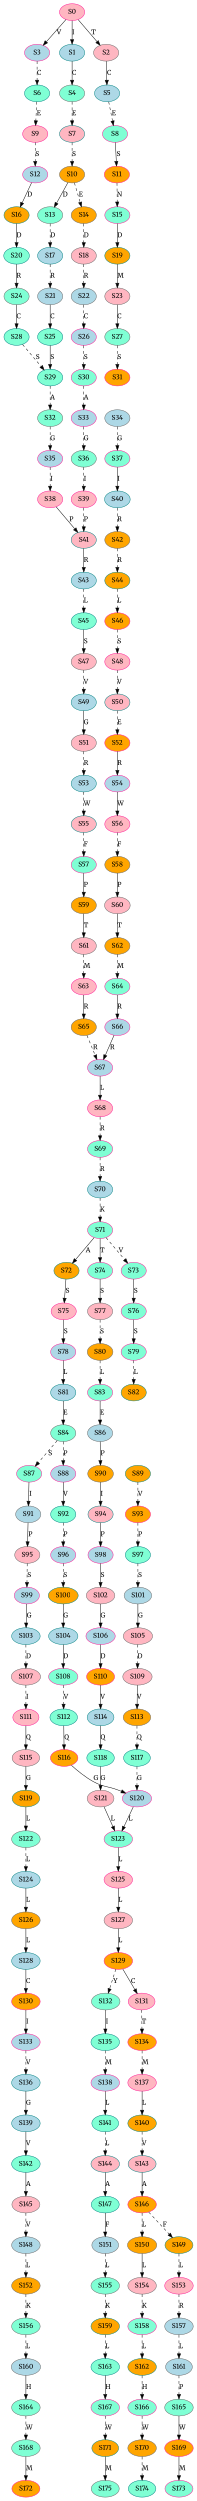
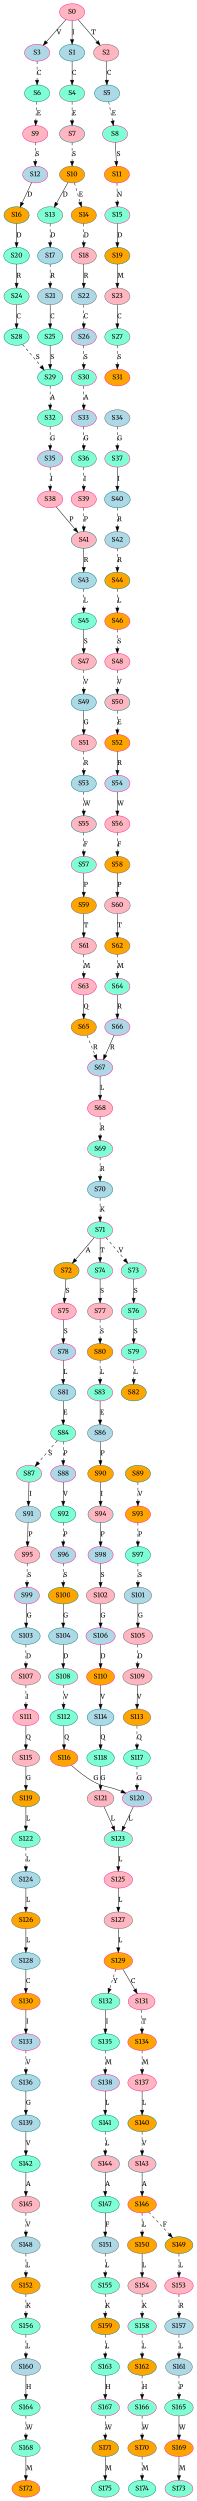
  strict digraph {
    fontname=Merriweather
    node [color=deeppink fillcolor=aquamarine fontname=Merriweather style=filled]
    edge [fontname=Merriweather style=solid]
    S0 [fillcolor=lightpink]
    S1 [color=teal fillcolor=lightblue]
    S2 [color=gray40 fillcolor=lightpink]
    S3 [fillcolor=lightblue]
    S4 [color=gray40]
    S5 [color=teal fillcolor=lightblue]
    S6 [color=teal]
    S7 [color=teal fillcolor=lightpink]
    S8
    S9 [fillcolor=lightpink]
    S10 [color=gray40 fillcolor=orange]
    S11 [fillcolor=orange]
    S12 [fillcolor=lightblue]
    S13 [color=gray40]
    S14 [color=gray40 fillcolor=orange]
    S15
    S16 [color=teal fillcolor=orange]
    S17 [color=teal fillcolor=lightblue]
    S18 [color=gray40 fillcolor=lightpink]
    S19 [color=teal fillcolor=orange]
    S20 [color=teal]
    S21 [color=gray40 fillcolor=lightblue]
    S22 [color=gray40 fillcolor=lightblue]
    S23 [color=gray40 fillcolor=lightpink]
    S24 [color=gray40]
    S25 [color=teal]
    S26 [fillcolor=lightblue]
    S27 [color=gray40]
    S28 [color=teal]
    S29 [color=teal]
    S30
    S31 [fillcolor=orange]
    S32 [color=gray40]
    S33 [fillcolor=lightblue]
    S35 [fillcolor=lightblue]
    S36 [color=gray40]
    S34 [color=gray40 fillcolor=lightblue]
    S37
    S38 [fillcolor=lightpink]
    S39 [fillcolor=lightpink]
    S40 [color=teal fillcolor=lightblue]
    S41 [color=teal fillcolor=lightpink]
-   S42 [color=gray40 fillcolor=orange]
+   S42 [color=gray40 fillcolor=lightblue]
    S43 [color=teal fillcolor=lightblue]
    S44 [color=teal fillcolor=orange]
    S45 [color=teal]
    S46 [fillcolor=orange]
    S47 [color=gray40 fillcolor=lightpink]
    S48 [fillcolor=lightpink]
    S49 [color=teal fillcolor=lightblue]
    S50 [color=teal fillcolor=lightpink]
    S51 [color=gray40 fillcolor=lightpink]
    S52 [fillcolor=orange]
    S53 [color=teal fillcolor=lightblue]
    S54 [fillcolor=lightblue]
    S55 [color=teal fillcolor=lightpink]
    S56 [fillcolor=lightpink]
    S57
    S58 [color=gray40 fillcolor=orange]
    S59 [color=gray40 fillcolor=orange]
    S60 [color=gray40 fillcolor=lightpink]
    S61 [color=gray40 fillcolor=lightpink]
    S62 [color=gray40 fillcolor=orange]
    S63 [fillcolor=lightpink]
    S64
    S65 [color=gray40 fillcolor=orange]
    S66 [fillcolor=lightblue]
    S67 [fillcolor=lightblue]
    S68 [fillcolor=lightpink]
    S69
    S70 [color=teal fillcolor=lightblue]
    S71
    S72 [color=teal fillcolor=orange]
    S73
    S74
    S75 [fillcolor=lightpink]
    S76
    S77 [color=gray40 fillcolor=lightpink]
    S78 [fillcolor=lightblue]
    S79
    S80 [color=gray40 fillcolor=orange]
    S81 [color=teal fillcolor=lightblue]
    S82 [color=teal fillcolor=orange]
    S83
    S84 [color=gray40]
    S86 [color=gray40 fillcolor=lightblue]
    S87
    S88 [fillcolor=lightblue]
    S90 [color=gray40 fillcolor=orange]
    S91 [color=gray40 fillcolor=lightblue]
    S92 [color=teal]
    S89 [color=teal fillcolor=orange]
    S93 [fillcolor=orange]
    S94 [color=teal fillcolor=lightpink]
    S95 [color=gray40 fillcolor=lightpink]
    S96 [fillcolor=lightblue]
    S97 [color=teal]
    S98 [fillcolor=lightblue]
    S99 [fillcolor=lightblue]
    S100 [color=teal fillcolor=orange]
    S101 [color=gray40 fillcolor=lightblue]
    S102 [color=gray40 fillcolor=lightpink]
    S103 [color=teal fillcolor=lightblue]
    S104 [color=teal fillcolor=lightblue]
    S105 [color=gray40 fillcolor=lightpink]
    S106 [fillcolor=lightblue]
    S107 [color=gray40 fillcolor=lightpink]
    S108
    S109 [color=gray40 fillcolor=lightpink]
    S110 [fillcolor=orange]
    S111 [fillcolor=lightpink]
    S112 [color=teal]
    S113 [color=gray40 fillcolor=orange]
    S114 [color=teal fillcolor=lightblue]
    S115 [color=gray40 fillcolor=lightpink]
    S116 [fillcolor=orange]
    S117 [color=teal]
    S118 [color=teal]
    S119 [color=teal fillcolor=orange]
    S120 [fillcolor=lightblue]
    S121 [color=gray40 fillcolor=lightpink]
    S122 [color=gray40]
    S123
    S124 [color=teal fillcolor=lightblue]
    S125 [fillcolor=lightpink]
    S126 [color=gray40 fillcolor=orange]
    S127 [color=gray40 fillcolor=lightpink]
    S128 [color=teal fillcolor=lightblue]
    S129 [fillcolor=orange]
    S130 [fillcolor=orange]
    S131 [fillcolor=lightpink]
    S132 [color=gray40]
    S133 [fillcolor=lightblue]
    S134 [fillcolor=orange]
    S135 [color=teal]
    S136 [color=teal fillcolor=lightblue]
    S137 [fillcolor=lightpink]
    S138 [fillcolor=lightblue]
    S139 [color=teal fillcolor=lightblue]
    S140 [color=teal fillcolor=orange]
    S141 [color=teal]
    S142 [color=teal]
    S143 [color=teal fillcolor=lightpink]
    S144 [color=teal fillcolor=lightpink]
    S145 [color=gray40 fillcolor=lightpink]
    S146 [fillcolor=orange]
    S147 [color=teal]
    S148 [color=gray40 fillcolor=lightblue]
    S149 [color=teal fillcolor=orange]
    S150 [color=gray40 fillcolor=orange]
    S151 [color=gray40 fillcolor=lightblue]
    S152 [color=gray40 fillcolor=orange]
    S153 [fillcolor=lightpink]
    S154 [color=gray40 fillcolor=lightpink]
    S155 [color=gray40]
    S156 [color=gray40]
    S157 [color=gray40 fillcolor=lightblue]
    S158
    S159 [color=teal fillcolor=orange]
    S160 [color=gray40 fillcolor=lightblue]
    S161 [color=gray40 fillcolor=lightblue]
    S162 [color=teal fillcolor=orange]
    S163 [color=teal]
    S164 [color=gray40]
    S165 [color=gray40]
    S166
    S167
    S168 [color=gray40]
    S169 [fillcolor=orange]
    S170 [color=gray40 fillcolor=orange]
    S171 [color=teal fillcolor=orange]
    S172 [fillcolor=orange]
    S173
    S174 [color=teal]
    S175 [color=gray40]
    S0 -> S1 [label=I]
    S0 -> S2 [label=T]
    S0 -> S3 [label=V]
    S1 -> S4 [label=C]
    S2 -> S5 [label=C]
    S3 -> S6 [label=C style=dashed]
    S4 -> S7 [label=E style=dashed]
    S5 -> S8 [label=E style=dashed]
    S6 -> S9 [label=E style=dashed]
    S7 -> S10 [label=S style=dashed]
    S8 -> S11 [label=S]
    S9 -> S12 [label=S style=dashed]
    S10 -> S13 [label=D]
    S10 -> S14 [label=E style=dashed]
    S11 -> S15 [label=N style=dashed]
    S12 -> S16 [label=D]
    S13 -> S17 [label=D style=dashed]
    S14 -> S18 [label=D style=dashed]
    S15 -> S19 [label=D]
    S16 -> S20 [label=D]
    S17 -> S21 [label=R style=dashed]
-   S18 -> S22 [label=R style=dashed]
+   S18 -> S22 [label=R]
    S19 -> S23 [label=M]
    S20 -> S24 [label=R]
    S21 -> S25 [label=C]
    S22 -> S26 [label=C style=dashed]
    S23 -> S27 [label=C]
    S24 -> S28 [label=C]
    S25 -> S29 [label=S]
    S26 -> S30 [label=S style=dashed]
    S27 -> S31 [label=S style=dashed]
    S28 -> S29 [label=S style=dashed]
    S29 -> S32 [label=A style=dashed]
    S30 -> S33 [label=A style=dashed]
    S32 -> S35 [label=G style=dashed]
    S33 -> S36 [label=G style=dashed]
    S35 -> S38 [label=I style=dashed]
    S36 -> S39 [label=I style=dashed]
    S34 -> S37 [label=G style=dashed]
    S37 -> S40 [label=I]
    S38 -> S41 [label=P]
    S39 -> S41 [label=P style=dashed]
    S40 -> S42 [label=R style=dashed]
    S41 -> S43 [label=R]
    S42 -> S44 [label=R style=dashed]
    S43 -> S45 [label=L style=dashed]
    S44 -> S46 [label=L style=dashed]
    S45 -> S47 [label=S]
    S46 -> S48 [label=S style=dashed]
    S47 -> S49 [label=V style=dashed]
    S48 -> S50 [label=V style=dashed]
    S49 -> S51 [label=G]
    S50 -> S52 [label=E style=dashed]
    S51 -> S53 [label=R style=dashed]
    S52 -> S54 [label=R]
    S53 -> S55 [label=W style=dashed]
    S54 -> S56 [label=W]
    S55 -> S57 [label=F style=dashed]
    S56 -> S58 [label=F style=dashed]
    S57 -> S59 [label=P]
    S58 -> S60 [label=P]
    S59 -> S61 [label=T]
    S60 -> S62 [label=T]
    S61 -> S63 [label=M style=dashed]
    S62 -> S64 [label=M style=dashed]
-   S63 -> S65 [label=R]
+   S63 -> S65 [label=Q]
    S64 -> S66 [label=R]
    S65 -> S67 [label=R style=dashed]
    S66 -> S67 [label=R]
    S67 -> S68 [label=L]
    S68 -> S69 [label=R style=dashed]
    S69 -> S70 [label=R style=dashed]
    S70 -> S71 [label=K style=dashed]
    S71 -> S72 [label=A]
    S71 -> S73 [label=V style=dashed]
    S71 -> S74 [label=T]
    S72 -> S75 [label=S]
    S73 -> S76 [label=S]
    S74 -> S77 [label=S]
    S75 -> S78 [label=S]
    S76 -> S79 [label=S]
    S77 -> S80 [label=S style=dashed]
    S78 -> S81 [label=L]
    S79 -> S82 [label=L style=dashed]
    S80 -> S83 [label=L style=dashed]
    S81 -> S84 [label=E]
    S83 -> S86 [label=E]
    S84 -> S87 [label=S style=dashed]
    S84 -> S88 [label=P style=dashed]
    S86 -> S90 [label=P]
    S87 -> S91 [label=I]
    S88 -> S92 [label=V]
    S90 -> S94 [label=I]
    S91 -> S95 [label=P]
    S92 -> S96 [label=P style=dashed]
    S89 -> S93 [label=V style=dashed]
    S93 -> S97 [label=P style=dashed]
    S94 -> S98 [label=P]
    S95 -> S99 [label=S style=dashed]
    S96 -> S100 [label=S style=dashed]
    S97 -> S101 [label=S style=dashed]
    S98 -> S102 [label=S]
    S99 -> S103 [label=G]
    S100 -> S104 [label=G]
    S101 -> S105 [label=G]
    S102 -> S106 [label=G]
    S103 -> S107 [label=D style=dashed]
    S104 -> S108 [label=D]
    S105 -> S109 [label=D style=dashed]
    S106 -> S110 [label=D]
    S107 -> S111 [label=I style=dashed]
    S108 -> S112 [label=V style=dashed]
    S109 -> S113 [label=V]
    S110 -> S114 [label=V]
    S111 -> S115 [label=Q]
    S112 -> S116 [label=Q]
    S113 -> S117 [label=Q style=dashed]
    S114 -> S118 [label=Q]
    S115 -> S119 [label=G]
    S116 -> S120 [label=G]
    S117 -> S120 [label=G style=dashed]
    S118 -> S121 [label=G]
    S119 -> S122 [label=L]
    S120 -> S123 [label=L]
    S121 -> S123 [label=L]
    S122 -> S124 [label=L style=dashed]
    S123 -> S125 [label=L]
    S124 -> S126 [label=L]
    S125 -> S127 [label=L]
    S126 -> S128 [label=L]
    S127 -> S129 [label=L]
    S128 -> S130 [label=C]
    S129 -> S131 [label=C]
    S129 -> S132 [label=Y style=dashed]
    S130 -> S133 [label=I]
    S131 -> S134 [label=T style=dashed]
    S132 -> S135 [label=I]
    S133 -> S136 [label=V style=dashed]
    S134 -> S137 [label=M style=dashed]
    S135 -> S138 [label=M style=dashed]
    S136 -> S139 [label=G]
    S137 -> S140 [label=L]
    S138 -> S141 [label=L]
    S139 -> S142 [label=V]
    S140 -> S143 [label=V style=dashed]
    S141 -> S144 [label=L style=dashed]
    S142 -> S145 [label=A]
    S143 -> S146 [label=A]
    S144 -> S147 [label=A]
    S145 -> S148 [label=V style=dashed]
    S146 -> S149 [label=F style=dashed]
    S146 -> S150 [label=L style=dashed]
    S147 -> S151 [label=F]
    S148 -> S152 [label=L style=dashed]
    S149 -> S153 [label=L style=dashed]
    S150 -> S154 [label=L]
    S151 -> S155 [label=L style=dashed]
    S152 -> S156 [label=K style=dashed]
    S153 -> S157 [label=R style=dashed]
    S154 -> S158 [label=K style=dashed]
    S155 -> S159 [label=K style=dashed]
    S156 -> S160 [label=L style=dashed]
    S157 -> S161 [label=L style=dashed]
    S158 -> S162 [label=L style=dashed]
    S159 -> S163 [label=L style=dashed]
    S160 -> S164 [label=H]
    S161 -> S165 [label=P style=dashed]
    S162 -> S166 [label=H style=dashed]
    S163 -> S167 [label=H]
    S164 -> S168 [label=W style=dashed]
    S165 -> S169 [label=W]
    S166 -> S170 [label=W style=dashed]
    S167 -> S171 [label=W style=dashed]
    S168 -> S172 [label=M]
    S169 -> S173 [label=M]
    S170 -> S174 [label=M style=dashed]
    S171 -> S175 [label=M]
  }
